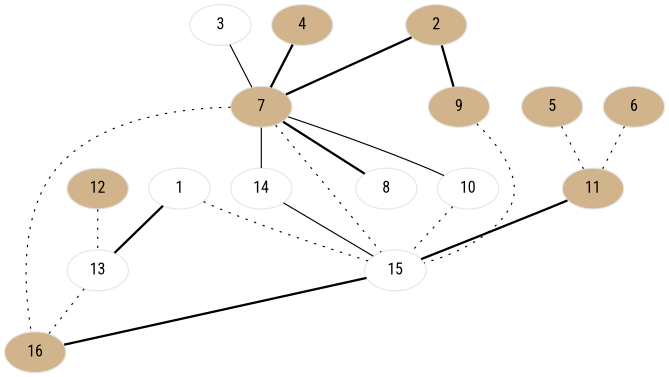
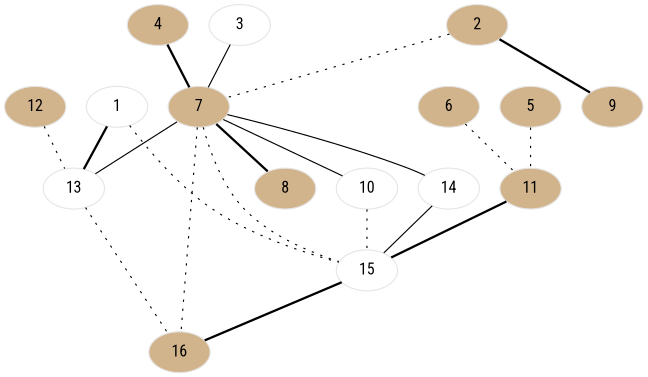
  graph {
    fontname="Roboto Condensed"
    node [color=gray90 fillcolor=tan fontname="Roboto Condensed" style=filled]
    edge [fontname="Roboto Condensed" style=dotted weight=1.0]
    1 [fillcolor=white]
    13 [fillcolor=white]
    15 [fillcolor=white]
    16
    2
    7
    9
-   8 [fillcolor=white]
+   8
    10 [fillcolor=white]
    14 [fillcolor=white]
    3 [fillcolor=white]
    4
    5
    11
    6
    12
    1 -- 13 [style=bold]
    1 -- 15
    13 -- 16
    15 -- 16 [style=bold]
-   2 -- 7 [style=bold]
+   2 -- 7
    2 -- 9 [style=bold]
+   7 -- 13 [style=solid weight=2.0]
    7 -- 15
    7 -- 16 [weight=4.0]
    7 -- 8 [style=bold]
    7 -- 10 [style=solid]
    7 -- 14 [style=solid]
-   9 -- 15
    10 -- 15
    14 -- 15 [style=solid]
    3 -- 7 [style=solid]
    4 -- 7 [style=bold]
    5 -- 11
    11 -- 15 [style=bold weight=2.0]
    6 -- 11
    12 -- 13
  }
